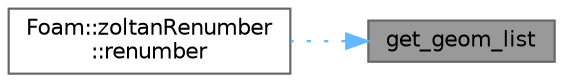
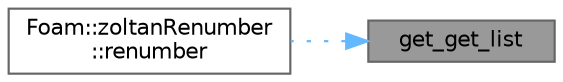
  digraph {
    rankdir=RL
    node [fontname=Helvetica fontsize=10 shape=box style=filled]
-   n1 [color=gray40 fillcolor=grey60 fontcolor=black height=0.2 label=get_geom_list width=0.4]
+   n1 [color=gray40 fillcolor=grey60 fontcolor=black height=0.2 label=get_get_list width=0.4]
    n2 [color=grey40 fillcolor=white height=0.2 label="Foam::zoltanRenumber\l::renumber" width=0.4]
    n1 -> n2 [color=steelblue1 dir=back fontname=Helvetica fontsize=10 labelfontname=Helvetica labelfontsize=10 style=dotted]
  }
